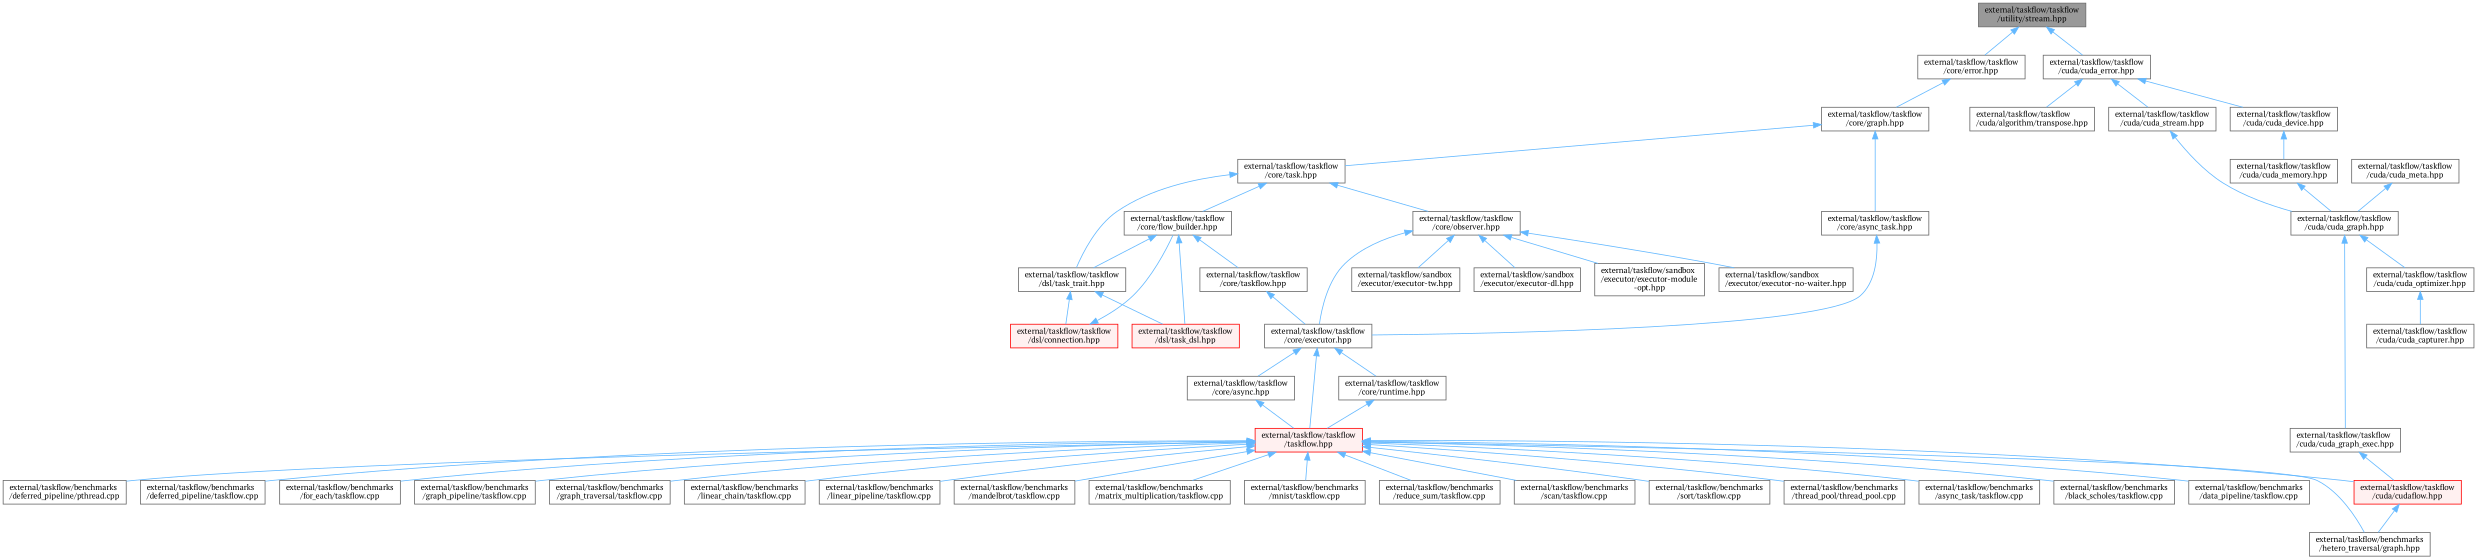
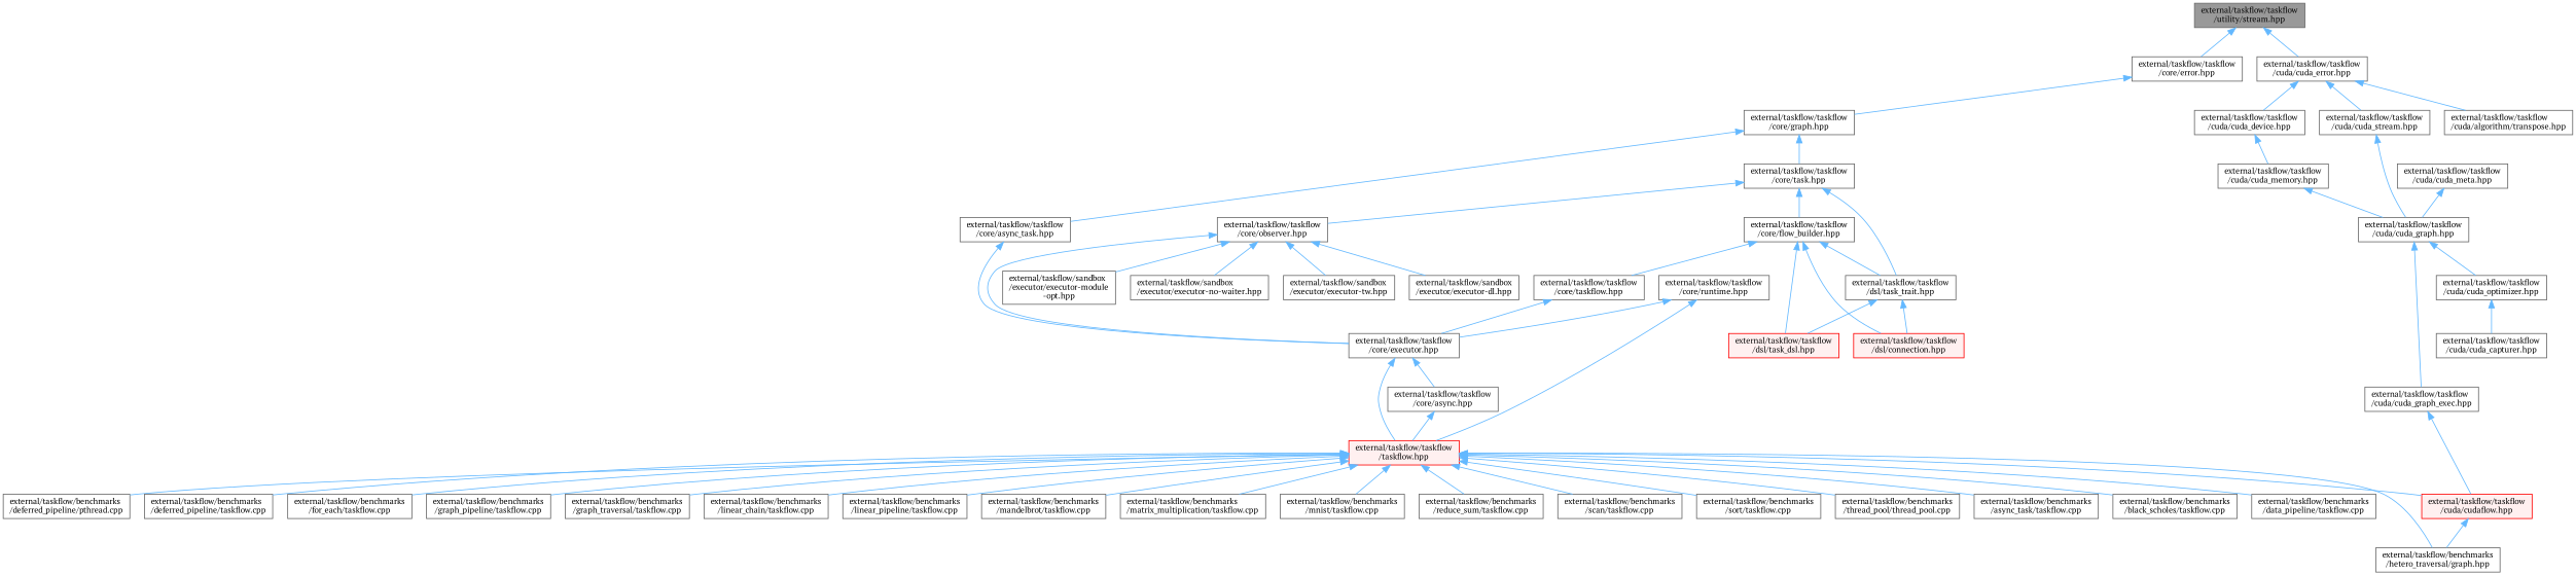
  digraph {
    fontname="PT Serif"
    node [color=grey40 fillcolor=white fontname="PT Serif" fontsize=10 shape=box style=filled]
    edge [color=steelblue1 dir=back fontname="PT Serif" fontsize=10 labelfontname=Helvetica labelfontsize=10 style=solid]
    n1 [color=gray40 fillcolor=grey60 fontcolor=black height=0.2 label="external/taskflow/taskflow\l/utility/stream.hpp" width=0.4]
    n2 [height=0.2 label="external/taskflow/taskflow\l/core/error.hpp" width=0.4]
    n3 [height=0.2 label="external/taskflow/taskflow\l/cuda/cuda_error.hpp" width=0.4]
    n4 [height=0.2 label="external/taskflow/taskflow\l/core/graph.hpp" width=0.4]
    n5 [height=0.2 label="external/taskflow/taskflow\l/cuda/algorithm/transpose.hpp" width=0.4]
    n6 [height=0.2 label="external/taskflow/taskflow\l/cuda/cuda_device.hpp" width=0.4]
    n7 [height=0.2 label="external/taskflow/taskflow\l/cuda/cuda_stream.hpp" width=0.4]
    n8 [height=0.2 label="external/taskflow/taskflow\l/core/async_task.hpp" width=0.4]
    n9 [height=0.2 label="external/taskflow/taskflow\l/core/task.hpp" width=0.4]
    n10 [height=0.2 label="external/taskflow/taskflow\l/core/executor.hpp" width=0.4]
    n11 [height=0.2 label="external/taskflow/taskflow\l/core/flow_builder.hpp" width=0.4]
    n12 [height=0.2 label="external/taskflow/taskflow\l/dsl/task_trait.hpp" width=0.4]
    n13 [height=0.2 label="external/taskflow/taskflow\l/core/observer.hpp" width=0.4]
    n14 [height=0.2 label="external/taskflow/taskflow\l/core/async.hpp" width=0.4]
    n15 [color=red fillcolor="#FFF0F0" height=0.2 label="external/taskflow/taskflow\l/taskflow.hpp" width=0.4]
    n16 [height=0.2 label="external/taskflow/taskflow\l/core/runtime.hpp" width=0.4]
    n17 [height=0.2 label="external/taskflow/benchmarks\l/async_task/taskflow.cpp" width=0.4]
    n18 [height=0.2 label="external/taskflow/benchmarks\l/black_scholes/taskflow.cpp" width=0.4]
    n19 [height=0.2 label="external/taskflow/benchmarks\l/data_pipeline/taskflow.cpp" width=0.4]
    n20 [height=0.2 label="external/taskflow/benchmarks\l/deferred_pipeline/pthread.cpp" width=0.4]
    n21 [height=0.2 label="external/taskflow/benchmarks\l/deferred_pipeline/taskflow.cpp" width=0.4]
    n22 [height=0.2 label="external/taskflow/benchmarks\l/for_each/taskflow.cpp" width=0.4]
    n23 [height=0.2 label="external/taskflow/benchmarks\l/graph_pipeline/taskflow.cpp" width=0.4]
    n24 [height=0.2 label="external/taskflow/benchmarks\l/graph_traversal/taskflow.cpp" width=0.4]
    n25 [height=0.2 label="external/taskflow/benchmarks\l/hetero_traversal/graph.hpp" width=0.4]
    n26 [height=0.2 label="external/taskflow/benchmarks\l/linear_chain/taskflow.cpp" width=0.4]
    n27 [height=0.2 label="external/taskflow/benchmarks\l/linear_pipeline/taskflow.cpp" width=0.4]
    n28 [height=0.2 label="external/taskflow/benchmarks\l/mandelbrot/taskflow.cpp" width=0.4]
    n29 [height=0.2 label="external/taskflow/benchmarks\l/matrix_multiplication/taskflow.cpp" width=0.4]
    n30 [height=0.2 label="external/taskflow/benchmarks\l/mnist/taskflow.cpp" width=0.4]
    n31 [height=0.2 label="external/taskflow/benchmarks\l/reduce_sum/taskflow.cpp" width=0.4]
    n32 [height=0.2 label="external/taskflow/benchmarks\l/scan/taskflow.cpp" width=0.4]
    n33 [height=0.2 label="external/taskflow/benchmarks\l/sort/taskflow.cpp" width=0.4]
    n34 [height=0.2 label="external/taskflow/benchmarks\l/thread_pool/thread_pool.cpp" width=0.4]
    n35 [color=red fillcolor="#FFF0F0" height=0.2 label="external/taskflow/taskflow\l/cuda/cudaflow.hpp" width=0.4]
    n36 [height=0.2 label="external/taskflow/taskflow\l/core/taskflow.hpp" width=0.4]
    n37 [color=red fillcolor="#FFF0F0" height=0.2 label="external/taskflow/taskflow\l/dsl/connection.hpp" width=0.4]
    n38 [color=red fillcolor="#FFF0F0" height=0.2 label="external/taskflow/taskflow\l/dsl/task_dsl.hpp" width=0.4]
    n39 [height=0.2 label="external/taskflow/sandbox\l/executor/executor-dl.hpp" width=0.4]
    n40 [height=0.2 label="external/taskflow/sandbox\l/executor/executor-module\l-opt.hpp" width=0.4]
    n41 [height=0.2 label="external/taskflow/sandbox\l/executor/executor-no-waiter.hpp" width=0.4]
    n42 [height=0.2 label="external/taskflow/sandbox\l/executor/executor-tw.hpp" width=0.4]
    n43 [height=0.2 label="external/taskflow/taskflow\l/cuda/cuda_memory.hpp" width=0.4]
    n44 [height=0.2 label="external/taskflow/taskflow\l/cuda/cuda_graph.hpp" width=0.4]
    n45 [height=0.2 label="external/taskflow/taskflow\l/cuda/cuda_graph_exec.hpp" width=0.4]
    n46 [height=0.2 label="external/taskflow/taskflow\l/cuda/cuda_optimizer.hpp" width=0.4]
    n47 [height=0.2 label="external/taskflow/taskflow\l/cuda/cuda_capturer.hpp" width=0.4]
    n48 [height=0.2 label="external/taskflow/taskflow\l/cuda/cuda_meta.hpp" width=0.4]
    n1 -> n2
    n1 -> n3
    n2 -> n4
    n3 -> n5
    n3 -> n6
    n3 -> n7
    n4 -> n8
    n4 -> n9
    n6 -> n43
    n7 -> n44
    n8 -> n10
    n9 -> n11
    n9 -> n12
    n9 -> n13
    n10 -> n14
    n10 -> n15
-   n10 -> n16
+   n16 -> n10
    n11 -> n12
    n11 -> n36
-   n37 -> n11
+   n11 -> n37
    n11 -> n38
    n12 -> n37
    n12 -> n38
    n13 -> n10
    n13 -> n39
    n13 -> n40
    n13 -> n41
    n13 -> n42
    n14 -> n15
    n15 -> n17
    n15 -> n18
    n15 -> n19
    n15 -> n20
    n15 -> n21
    n15 -> n22
    n15 -> n23
    n15 -> n24
    n15 -> n25
    n15 -> n26
    n15 -> n27
    n15 -> n28
    n15 -> n29
    n15 -> n30
    n15 -> n31
    n15 -> n32
    n15 -> n33
    n15 -> n34
    n15 -> n35
    n16 -> n15
    n35 -> n25
    n36 -> n10
    n43 -> n44
    n44 -> n45
    n44 -> n46
    n45 -> n35
    n46 -> n47
    n48 -> n44
  }
